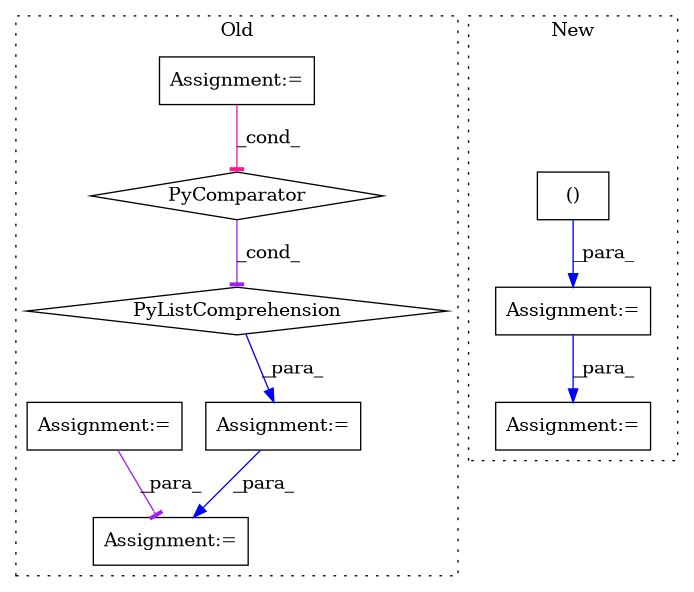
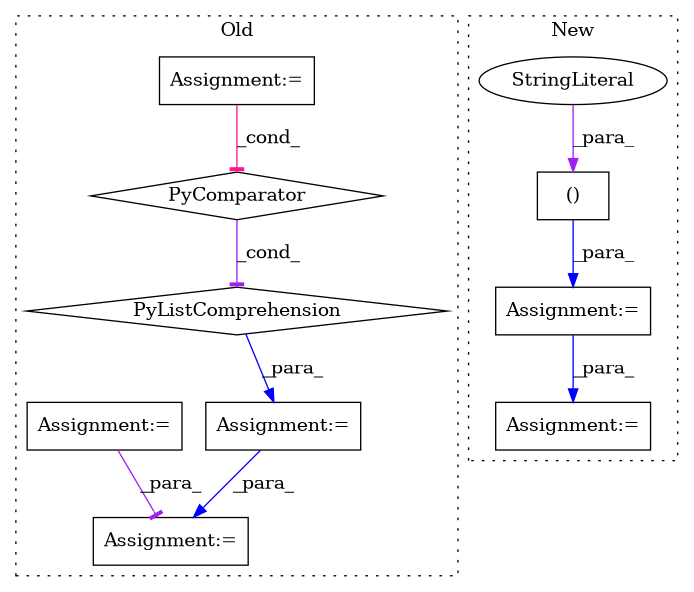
  digraph {
    node [a=7 l=1 s=717 shape=box]
    edge [arrowhead=normal color=blue]
    n1 [a=109 l=150 label=PyListComprehension s=844 shape=diamond]
    n2 [a=113 l=44 label=PyComparator s=937 shape=diamond]
    n3 [l=9 label="Assignment:=" s=448]
    n4 [label="Assignment:=" s=1295]
    n5 [l=4 label="Assignment:=" s=602]
    n6 [label="Assignment:=" s=803]
    n7 [a=106 l=82 label="()"]
    n8 [label="Assignment:=" s=1058]
+   n9 [a=45 l=5 label=StringLiteral shape=ellipse]
    n10 [label="Assignment:=" s=689]
    subgraph cluster_1 {
      label=Old
      style=dotted
      n1
      n2
      n3
      n4
      n5
      n6
    }
    subgraph cluster_2 {
      label=New
      style=dotted
      n7
      n8
+     n9
      n10
    }
    n1 -> n6 [label=_para_]
    n2 -> n1 [arrowhead=tee color=purple label=_cond_]
    n3 -> n2 [arrowhead=tee color=deeppink label=_cond_]
    n5 -> n4 [arrowhead=tee color=purple label=_para_]
    n6 -> n4 [label=_para_]
    n7 -> n10 [label=_para_]
+   n9 -> n7 [color=purple label=_para_]
    n10 -> n8 [label=_para_]
  }
